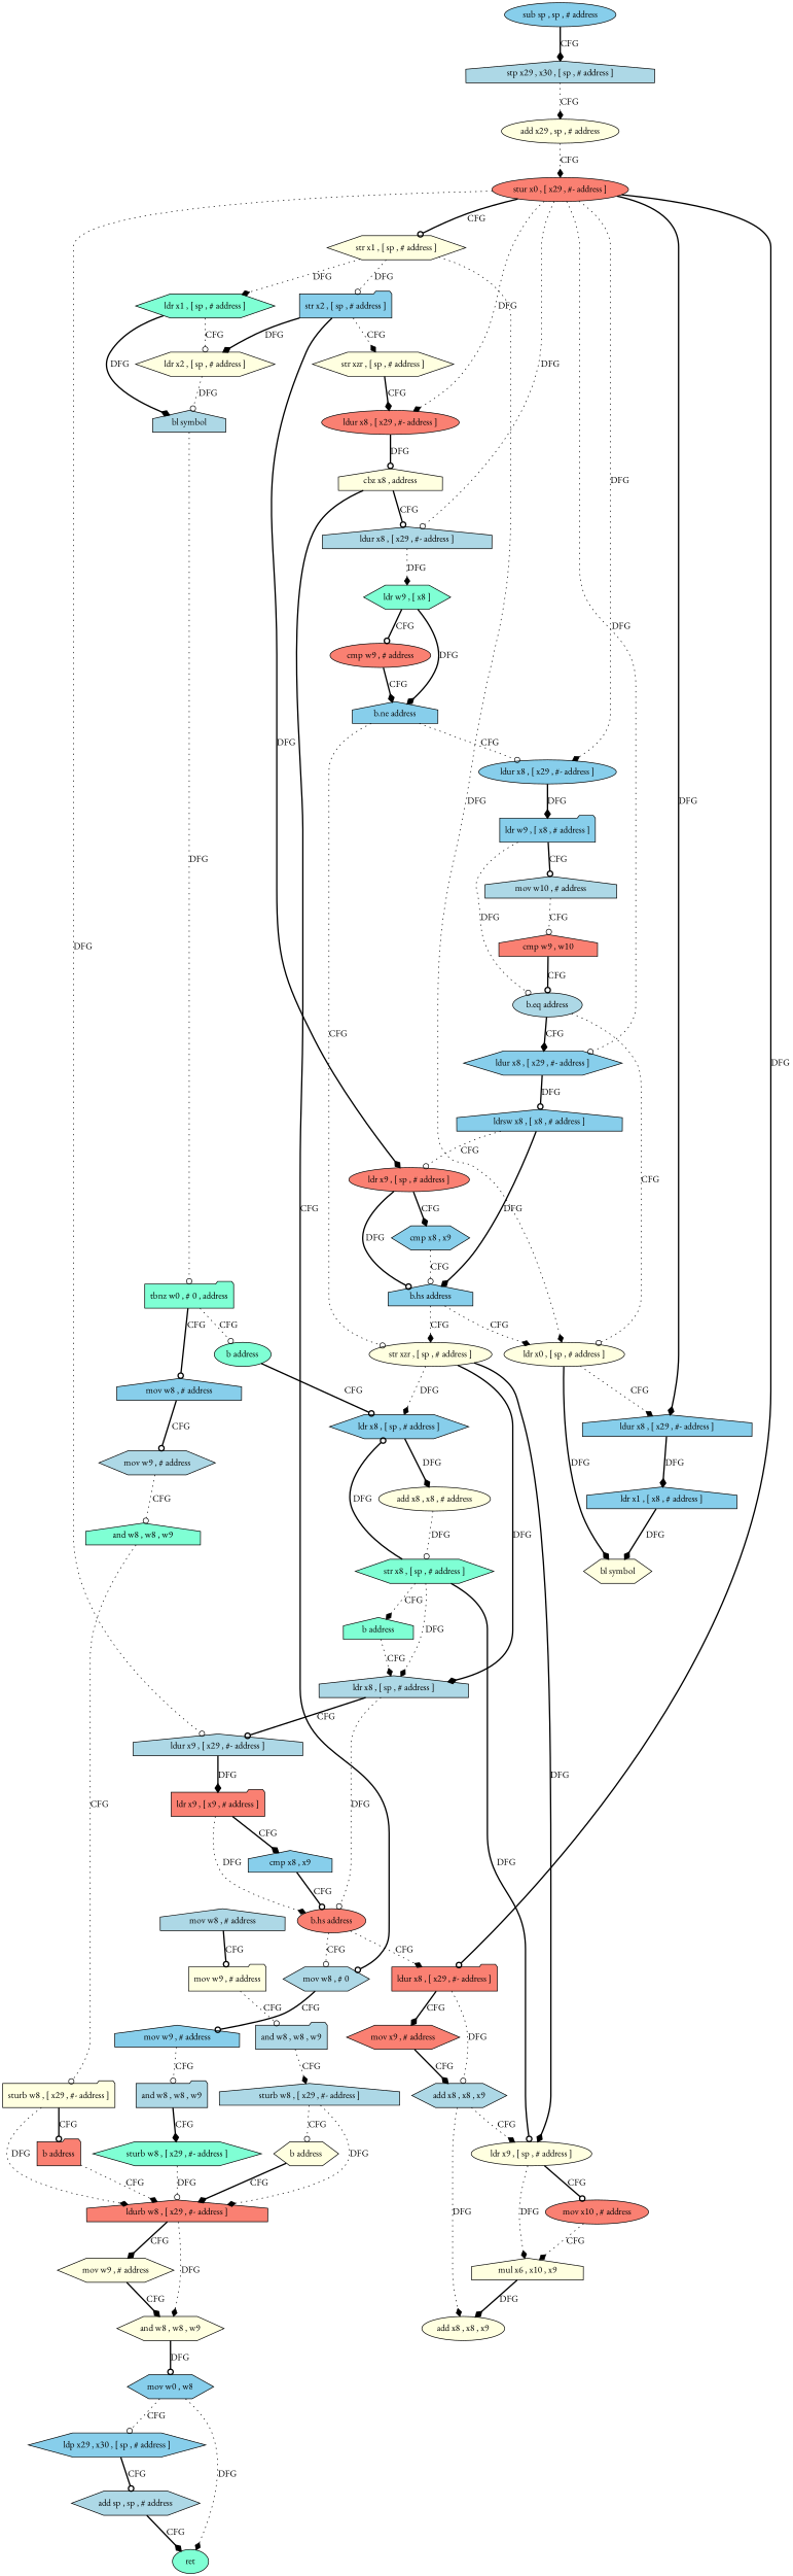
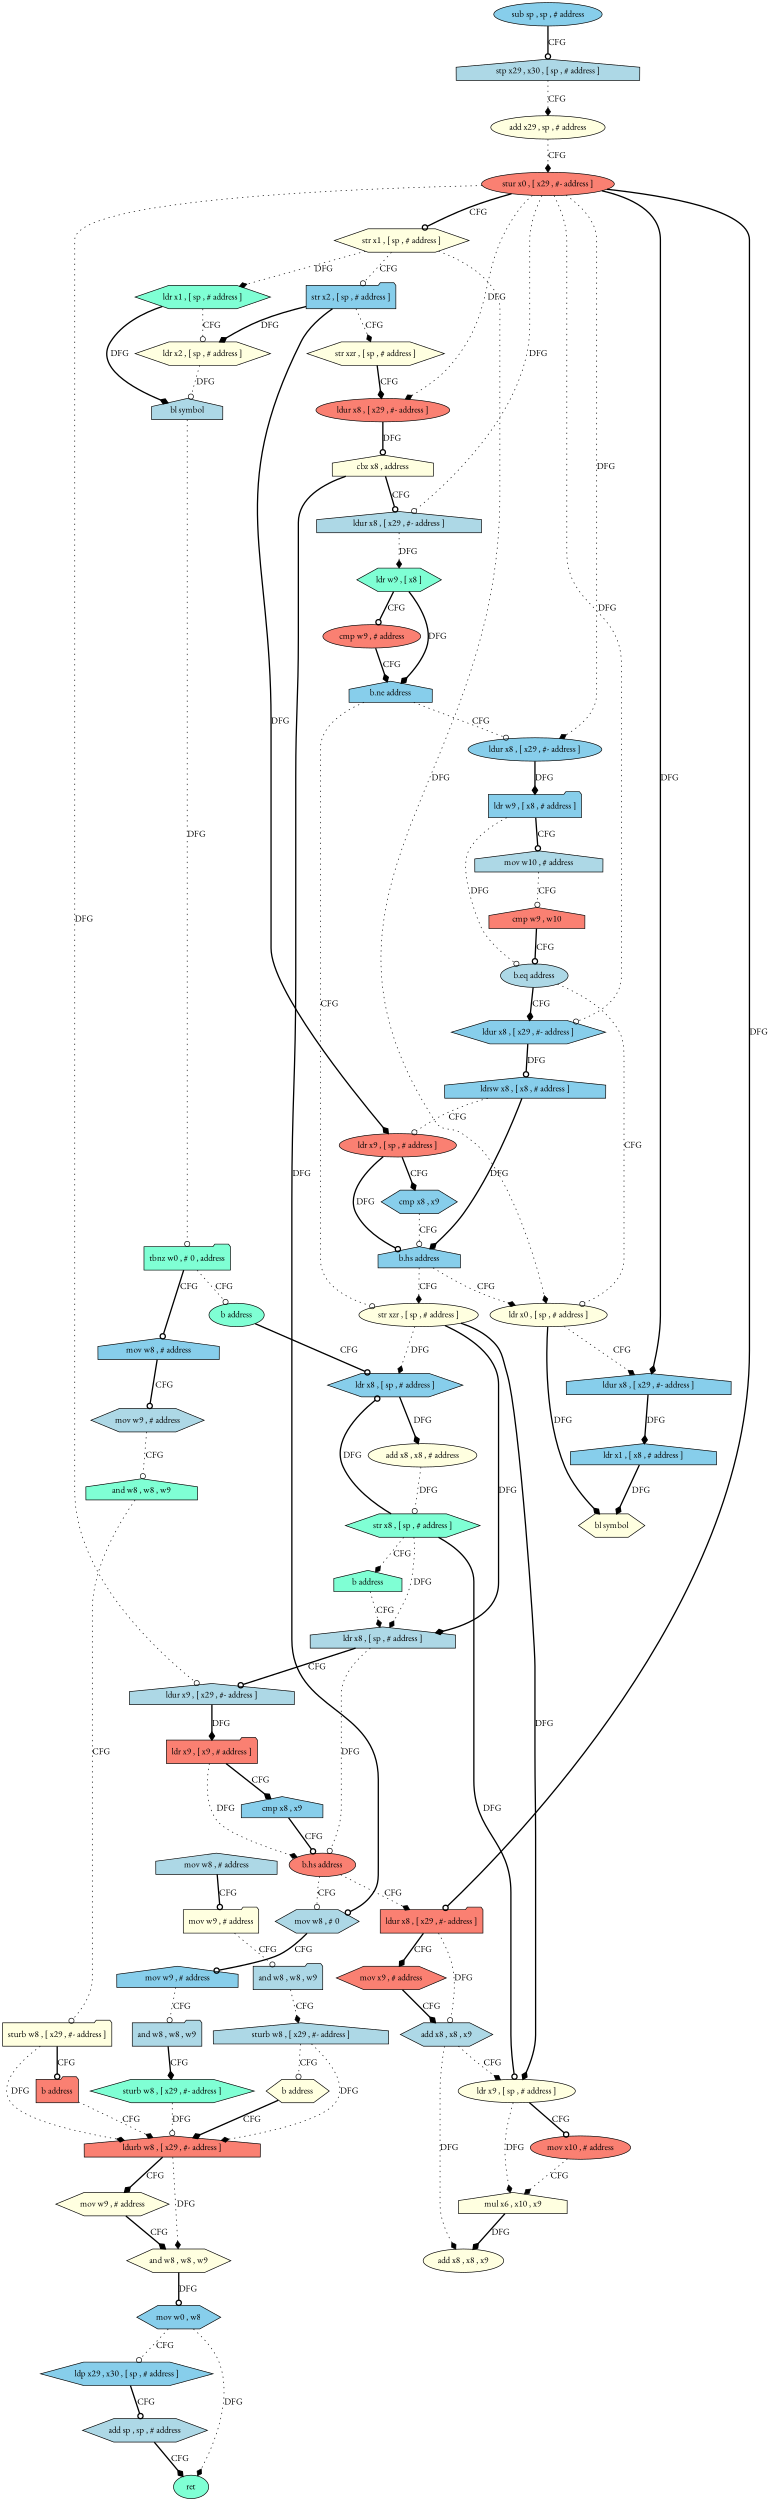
  digraph {
    fontname="EB Garamond"
    node [fillcolor=skyblue fontname="EB Garamond" shape=house style=filled]
    edge [arrowhead=diamond fontname="EB Garamond" style=dotted]
    n1 [label="sub sp , sp , # address" shape=ellipse]
    n2 [fillcolor=lightblue label="stp x29 , x30 , [ sp , # address ]"]
    n3 [fillcolor=lightyellow label="add x29 , sp , # address" shape=ellipse]
    n4 [fillcolor=salmon label="stur x0 , [ x29 , #- address ]" shape=ellipse]
    n5 [fillcolor=lightyellow label="str x1 , [ sp , # address ]" shape=hexagon]
    n6 [fillcolor=salmon label="ldur x8 , [ x29 , #- address ]" shape=ellipse]
    n7 [fillcolor=lightblue label="ldur x8 , [ x29 , #- address ]"]
    n8 [label="ldur x8 , [ x29 , #- address ]" shape=ellipse]
    n9 [label="ldur x8 , [ x29 , #- address ]" shape=hexagon]
    n10 [fillcolor=salmon label="ldur x8 , [ x29 , #- address ]" shape=folder]
    n11 [label="ldur x8 , [ x29 , #- address ]"]
    n12 [fillcolor=lightblue label="ldur x9 , [ x29 , #- address ]"]
    n13 [label="str x2 , [ sp , # address ]" shape=folder]
    n14 [fillcolor=lightyellow label="ldr x0 , [ sp , # address ]" shape=ellipse]
    n15 [fillcolor=aquamarine label="ldr x1 , [ sp , # address ]" shape=hexagon]
    n16 [fillcolor=lightyellow label="cbz x8 , address"]
    n17 [fillcolor=aquamarine label="ldr w9 , [ x8 ]" shape=hexagon]
    n18 [label="ldr w9 , [ x8 , # address ]" shape=folder]
    n19 [label="ldrsw x8 , [ x8 , # address ]"]
    n20 [fillcolor=salmon label="mov x9 , # address" shape=hexagon]
    n21 [fillcolor=lightblue label="add x8 , x8 , x9" shape=hexagon]
    n22 [label="ldr x1 , [ x8 , # address ]"]
    n23 [fillcolor=salmon label="ldr x9 , [ x9 , # address ]" shape=folder]
    n24 [fillcolor=lightyellow label="str xzr , [ sp , # address ]" shape=hexagon]
    n25 [fillcolor=lightyellow label="ldr x2 , [ sp , # address ]" shape=hexagon]
    n26 [fillcolor=salmon label="ldr x9 , [ sp , # address ]" shape=ellipse]
    n27 [fillcolor=lightyellow label="bl symbol" shape=hexagon]
    n28 [fillcolor=lightblue label="bl symbol"]
    n29 [label="b.hs address"]
    n30 [label="cmp x8 , x9" shape=hexagon]
    n31 [fillcolor=lightblue label="mov w8 , # 0" shape=hexagon]
    n32 [label="mov w9 , # address"]
    n33 [fillcolor=lightblue label="and w8 , w8 , w9" shape=folder]
    n34 [fillcolor=salmon label="cmp w9 , # address" shape=ellipse]
    n35 [label="b.ne address"]
    n36 [fillcolor=aquamarine label="sturb w8 , [ x29 , #- address ]" shape=hexagon]
    n37 [fillcolor=salmon label="ldurb w8 , [ x29 , #- address ]"]
    n38 [fillcolor=lightyellow label="mov w9 , # address" shape=hexagon]
    n39 [fillcolor=lightyellow label="and w8 , w8 , w9" shape=hexagon]
    n40 [label="mov w0 , w8" shape=hexagon]
    n41 [fillcolor=lightyellow label="str xzr , [ sp , # address ]" shape=ellipse]
    n42 [fillcolor=lightblue label="ldr x8 , [ sp , # address ]"]
    n43 [fillcolor=lightyellow label="ldr x9 , [ sp , # address ]" shape=ellipse]
    n44 [label="ldr x8 , [ sp , # address ]" shape=hexagon]
    n45 [fillcolor=salmon label="b.hs address" shape=ellipse]
    n46 [fillcolor=salmon label="mov x10 , # address" shape=ellipse]
    n47 [fillcolor=lightyellow label="mul x6 , x10 , x9"]
    n48 [fillcolor=lightyellow label="add x8 , x8 , # address" shape=ellipse]
    n49 [fillcolor=lightblue label="mov w10 , # address"]
    n50 [fillcolor=lightblue label="b.eq address" shape=ellipse]
    n51 [fillcolor=salmon label="cmp w9 , w10"]
    n52 [fillcolor=lightyellow label="add x8 , x8 , x9" shape=ellipse]
    n53 [fillcolor=aquamarine label="tbnz w0 , # 0 , address" shape=folder]
    n54 [label="mov w8 , # address"]
    n55 [fillcolor=aquamarine label="b address" shape=ellipse]
    n56 [fillcolor=lightblue label="mov w9 , # address" shape=hexagon]
    n57 [fillcolor=aquamarine label="and w8 , w8 , w9"]
    n58 [fillcolor=lightblue label="mov w8 , # address"]
    n59 [fillcolor=lightyellow label="mov w9 , # address" shape=folder]
    n60 [fillcolor=lightblue label="and w8 , w8 , w9" shape=folder]
    n61 [fillcolor=lightyellow label="sturb w8 , [ x29 , #- address ]" shape=folder]
    n62 [fillcolor=salmon label="b address" shape=folder]
    n63 [fillcolor=aquamarine label="str x8 , [ sp , # address ]" shape=hexagon]
    n64 [fillcolor=lightblue label="sturb w8 , [ x29 , #- address ]"]
    n65 [fillcolor=lightyellow label="b address" shape=hexagon]
    n66 [label="ldp x29 , x30 , [ sp , # address ]" shape=hexagon]
    n67 [fillcolor=aquamarine label=ret shape=ellipse]
    n68 [fillcolor=lightblue label="add sp , sp , # address" shape=hexagon]
    n69 [fillcolor=aquamarine label="b address"]
    n70 [label="cmp x8 , x9"]
-   n1 -> n2 [label=CFG style=bold]
+   n1 -> n2 [arrowhead=odot label=CFG style=bold]
    n2 -> n3 [label=CFG]
    n3 -> n4 [label=CFG]
    n4 -> n5 [arrowhead=odot label=CFG style=bold]
    n4 -> n6 [label=DFG]
    n4 -> n7 [arrowhead=odot label=DFG]
    n4 -> n8 [label=DFG]
    n4 -> n9 [arrowhead=odot label=DFG]
    n4 -> n10 [arrowhead=odot label=DFG style=bold]
    n4 -> n11 [label=DFG style=bold]
    n4 -> n12 [arrowhead=odot label=DFG]
-   n5 -> n13 [arrowhead=odot label=DFG]
+   n5 -> n13 [arrowhead=odot label=CFG]
    n5 -> n14 [label=DFG]
    n5 -> n15 [label=DFG]
    n6 -> n16 [arrowhead=odot label=DFG style=bold]
    n7 -> n17 [label=DFG]
    n8 -> n18 [label=DFG style=bold]
    n9 -> n19 [arrowhead=odot label=DFG style=bold]
    n10 -> n20 [label=CFG style=bold]
    n10 -> n21 [arrowhead=odot label=DFG]
    n11 -> n22 [label=DFG style=bold]
    n12 -> n23 [label=DFG style=bold]
    n13 -> n24 [label=CFG]
    n13 -> n25 [label=DFG style=bold]
    n13 -> n26 [label=DFG style=bold]
    n14 -> n11 [label=CFG]
    n14 -> n27 [label=DFG style=bold]
    n15 -> n25 [arrowhead=odot label=CFG]
    n15 -> n28 [label=DFG style=bold]
    n16 -> n7 [arrowhead=odot label=CFG style=bold]
-   n16 -> n31 [arrowhead=odot label=CFG style=bold]
+   n16 -> n31 [arrowhead=odot label=DFG style=bold]
    n17 -> n34 [arrowhead=odot label=CFG style=bold]
    n17 -> n35 [label=DFG style=bold]
    n18 -> n49 [arrowhead=odot label=CFG style=bold]
    n18 -> n50 [arrowhead=odot label=DFG]
    n19 -> n26 [arrowhead=odot label=CFG]
    n19 -> n29 [label=DFG style=bold]
    n20 -> n21 [label=CFG style=bold]
    n21 -> n43 [label=CFG]
    n21 -> n52 [label=DFG]
    n22 -> n27 [label=DFG style=bold]
    n23 -> n45 [label=DFG]
    n23 -> n70 [label=CFG style=bold]
    n24 -> n6 [label=CFG style=bold]
    n25 -> n28 [arrowhead=odot label=DFG]
    n26 -> n29 [arrowhead=odot label=DFG style=bold]
    n26 -> n30 [label=CFG style=bold]
    n28 -> n53 [arrowhead=odot label=DFG]
    n29 -> n14 [label=CFG]
    n29 -> n41 [label=CFG]
    n30 -> n29 [arrowhead=odot label=CFG]
    n31 -> n32 [arrowhead=odot label=CFG style=bold]
    n32 -> n33 [arrowhead=odot label=CFG]
    n33 -> n36 [label=CFG style=bold]
    n34 -> n35 [label=CFG style=bold]
    n35 -> n8 [arrowhead=odot label=CFG]
    n35 -> n41 [arrowhead=odot label=CFG]
    n36 -> n37 [arrowhead=odot label=DFG]
    n37 -> n38 [label=CFG style=bold]
    n37 -> n39 [label=DFG]
    n38 -> n39 [label=CFG style=bold]
    n39 -> n40 [arrowhead=odot label=DFG style=bold]
    n40 -> n66 [arrowhead=odot label=CFG]
    n40 -> n67 [label=DFG]
    n41 -> n42 [label=DFG style=bold]
    n41 -> n43 [label=DFG style=bold]
    n41 -> n44 [label=DFG]
    n42 -> n12 [arrowhead=odot label=CFG style=bold]
    n42 -> n45 [arrowhead=odot label=DFG]
    n43 -> n46 [arrowhead=odot label=CFG style=bold]
    n43 -> n47 [label=DFG]
    n44 -> n48 [label=DFG style=bold]
    n45 -> n10 [label=CFG]
    n45 -> n31 [arrowhead=odot label=CFG]
    n46 -> n47 [label=CFG]
    n47 -> n52 [label=DFG style=bold]
    n48 -> n63 [arrowhead=odot label=DFG]
    n49 -> n51 [arrowhead=odot label=CFG]
    n50 -> n9 [label=CFG style=bold]
    n50 -> n14 [arrowhead=odot label=CFG]
    n51 -> n50 [arrowhead=odot label=CFG style=bold]
    n53 -> n54 [arrowhead=odot label=CFG style=bold]
    n53 -> n55 [arrowhead=odot label=CFG]
    n54 -> n56 [arrowhead=odot label=CFG style=bold]
    n55 -> n44 [arrowhead=odot label=CFG style=bold]
    n56 -> n57 [arrowhead=odot label=CFG]
    n57 -> n61 [arrowhead=odot label=CFG]
    n58 -> n59 [arrowhead=odot label=CFG style=bold]
    n59 -> n60 [arrowhead=odot label=CFG]
    n60 -> n64 [label=CFG]
    n61 -> n37 [label=DFG]
    n61 -> n62 [arrowhead=odot label=CFG style=bold]
    n62 -> n37 [label=CFG]
    n63 -> n42 [label=DFG]
    n63 -> n43 [arrowhead=odot label=DFG style=bold]
    n63 -> n44 [arrowhead=odot label=DFG style=bold]
    n63 -> n69 [label=CFG]
    n64 -> n37 [label=DFG]
    n64 -> n65 [arrowhead=odot label=CFG]
    n65 -> n37 [label=CFG style=bold]
    n66 -> n68 [arrowhead=odot label=CFG style=bold]
    n68 -> n67 [label=CFG style=bold]
    n69 -> n42 [label=CFG]
    n70 -> n45 [arrowhead=odot label=CFG style=bold]
  }
